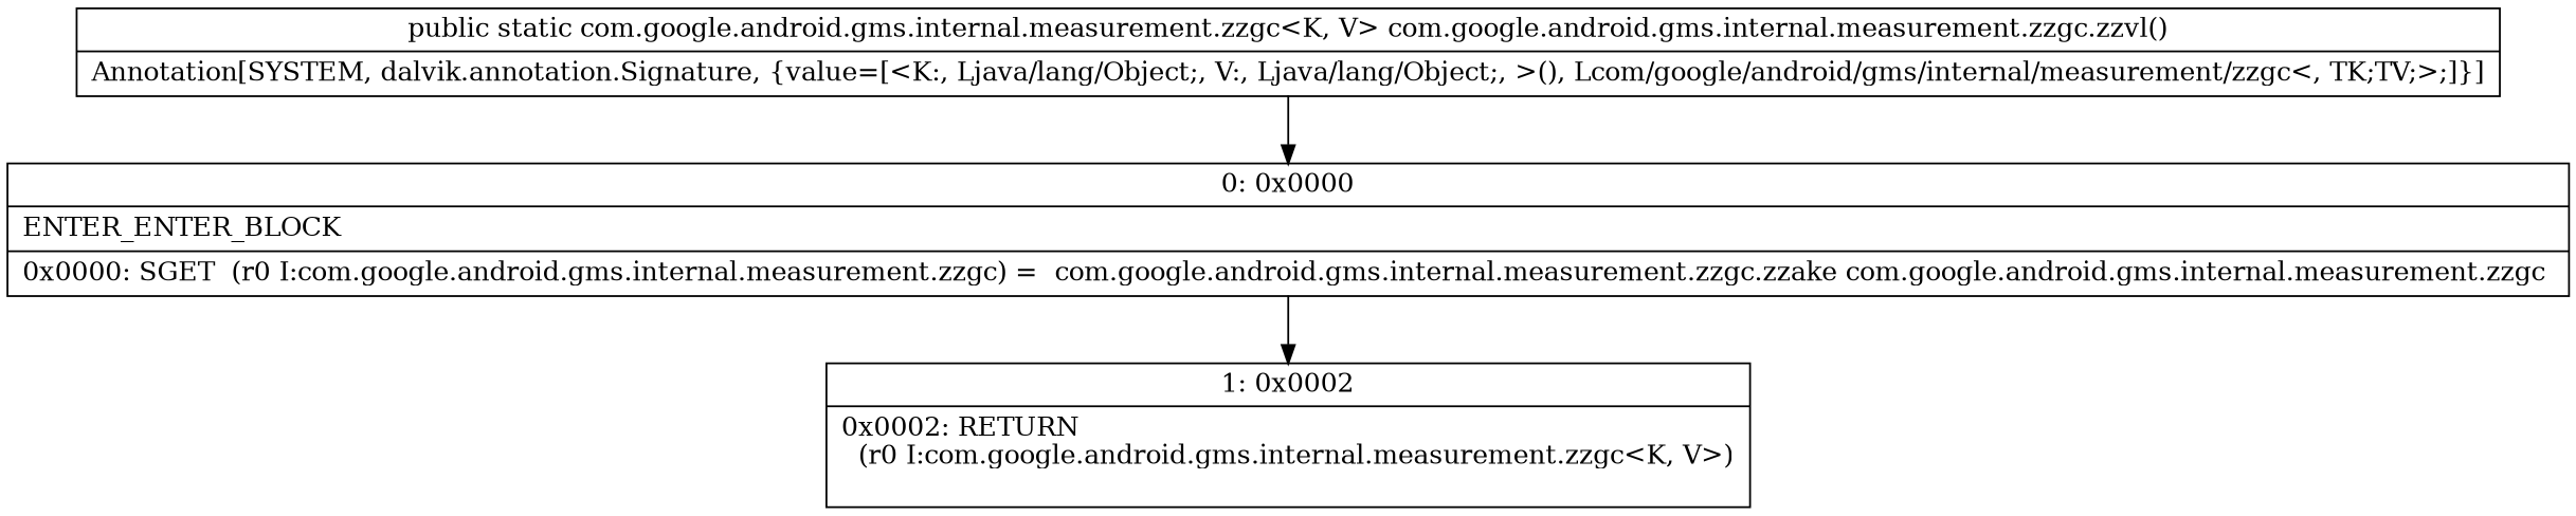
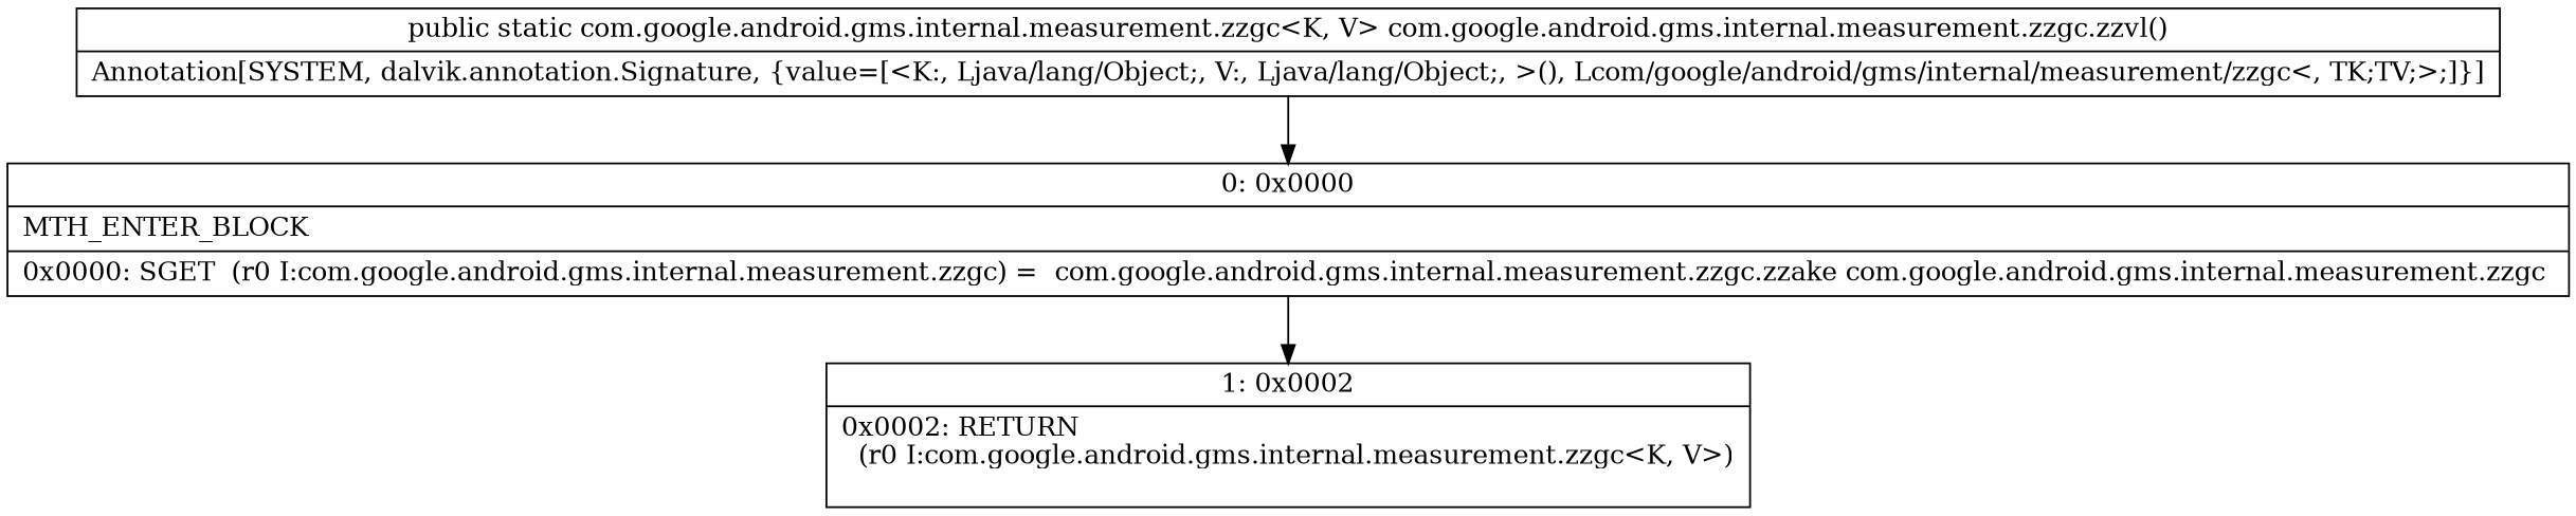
  digraph {
    node [shape=record]
-   n1 [label="{0\:\ 0x0000|ENTER_ENTER_BLOCK\l|0x0000: SGET  (r0 I:com.google.android.gms.internal.measurement.zzgc) =  com.google.android.gms.internal.measurement.zzgc.zzake com.google.android.gms.internal.measurement.zzgc \l}"]
+   n1 [label="{0\:\ 0x0000|MTH_ENTER_BLOCK\l|0x0000: SGET  (r0 I:com.google.android.gms.internal.measurement.zzgc) =  com.google.android.gms.internal.measurement.zzgc.zzake com.google.android.gms.internal.measurement.zzgc \l}"]
    n2 [label="{1\:\ 0x0002|0x0002: RETURN  \l  (r0 I:com.google.android.gms.internal.measurement.zzgc\<K, V\>)\l \l}"]
    n3 [label="{public static com.google.android.gms.internal.measurement.zzgc\<K, V\> com.google.android.gms.internal.measurement.zzgc.zzvl()  | Annotation[SYSTEM, dalvik.annotation.Signature, \{value=[\<K:, Ljava\/lang\/Object;, V:, Ljava\/lang\/Object;, \>(), Lcom\/google\/android\/gms\/internal\/measurement\/zzgc\<, TK;TV;\>;]\}]\l}"]
    n1 -> n2
    n3 -> n1
  }
